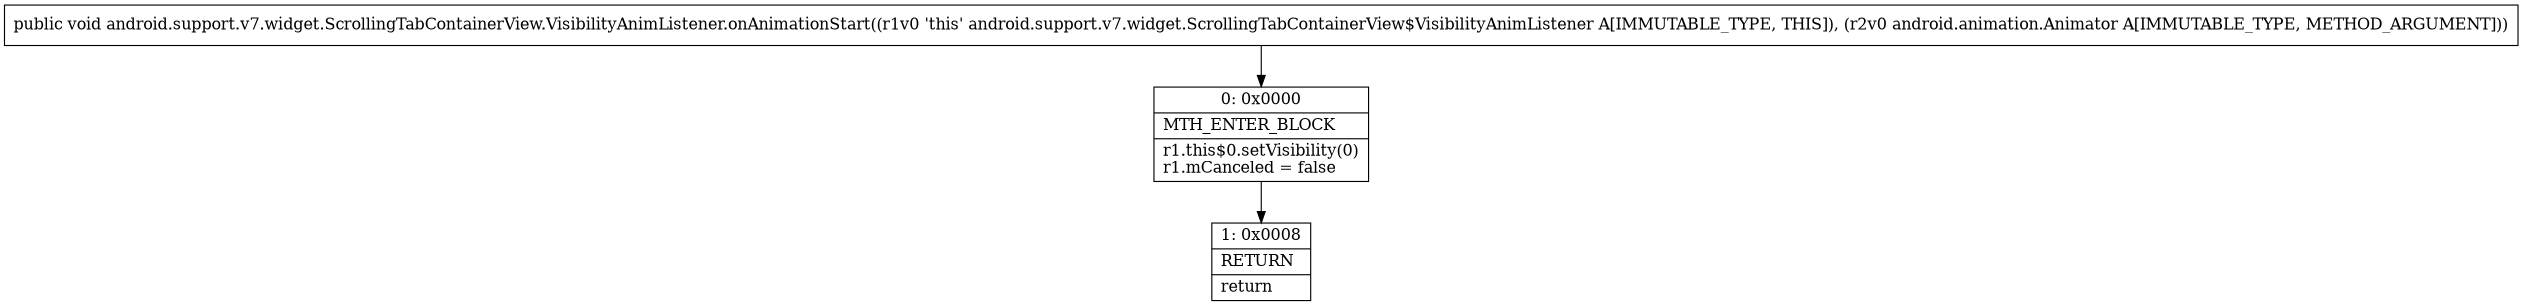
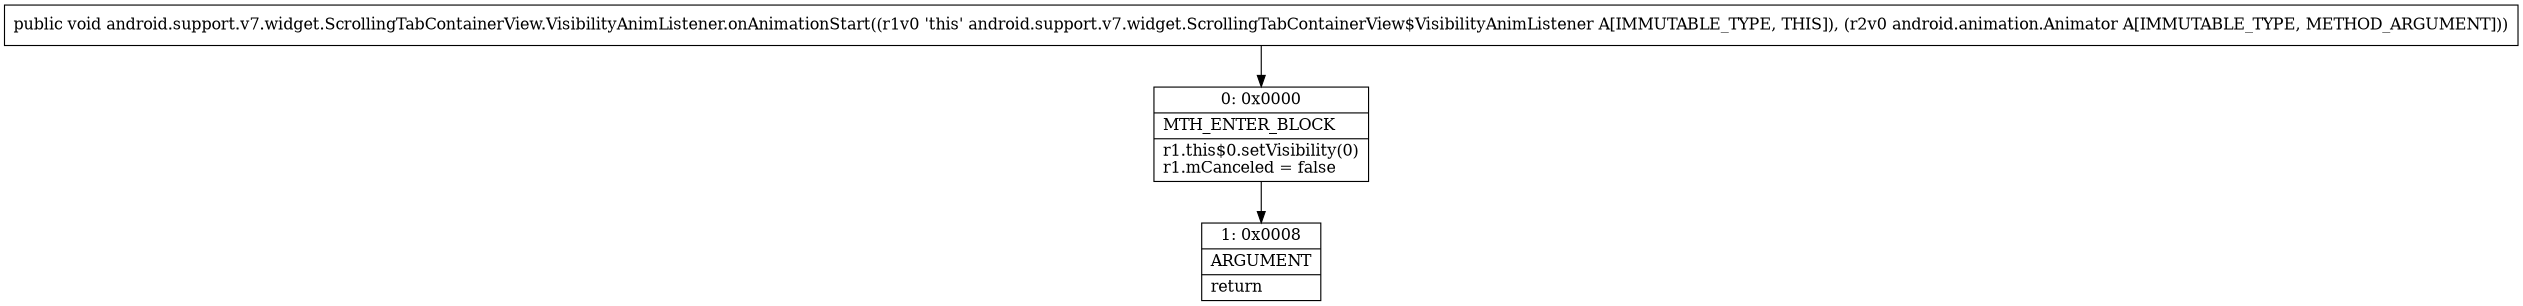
  digraph {
    node [shape=record]
    n1 [label="{0\:\ 0x0000|MTH_ENTER_BLOCK\l|r1.this$0.setVisibility(0)\lr1.mCanceled = false\l}"]
-   n2 [label="{1\:\ 0x0008|RETURN\l|return\l}"]
+   n2 [label="{1\:\ 0x0008|ARGUMENT\l|return\l}"]
    n3 [label="{public void android.support.v7.widget.ScrollingTabContainerView.VisibilityAnimListener.onAnimationStart((r1v0 'this' android.support.v7.widget.ScrollingTabContainerView$VisibilityAnimListener A[IMMUTABLE_TYPE, THIS]), (r2v0 android.animation.Animator A[IMMUTABLE_TYPE, METHOD_ARGUMENT])) }"]
    n1 -> n2
    n3 -> n1
  }
